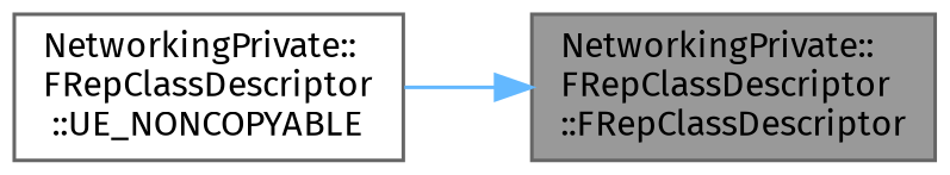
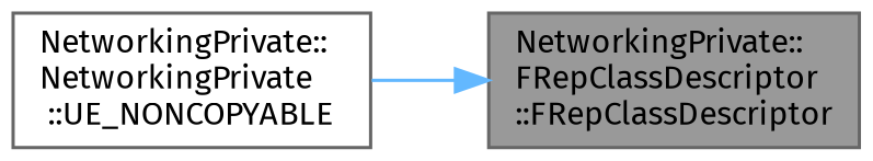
  digraph {
    rankdir=RL
    fontname="Fira Sans"
    node [fontname="Fira Sans" fontsize=10 shape=box style=filled]
    n1 [color=gray40 fillcolor=grey60 fontcolor=black height=0.2 label="NetworkingPrivate::\lFRepClassDescriptor\l::FRepClassDescriptor" width=0.4]
-   n2 [color=grey40 fillcolor=white height=0.2 label="NetworkingPrivate::\lFRepClassDescriptor\l::UE_NONCOPYABLE" width=0.4]
+   n2 [color=grey40 fillcolor=white height=0.2 label="NetworkingPrivate::\lNetworkingPrivate\l::UE_NONCOPYABLE" width=0.4]
    n1 -> n2 [color=steelblue1 dir=back fontname="Fira Sans" fontsize=10 labelfontname=Helvetica labelfontsize=10 style=solid]
  }
